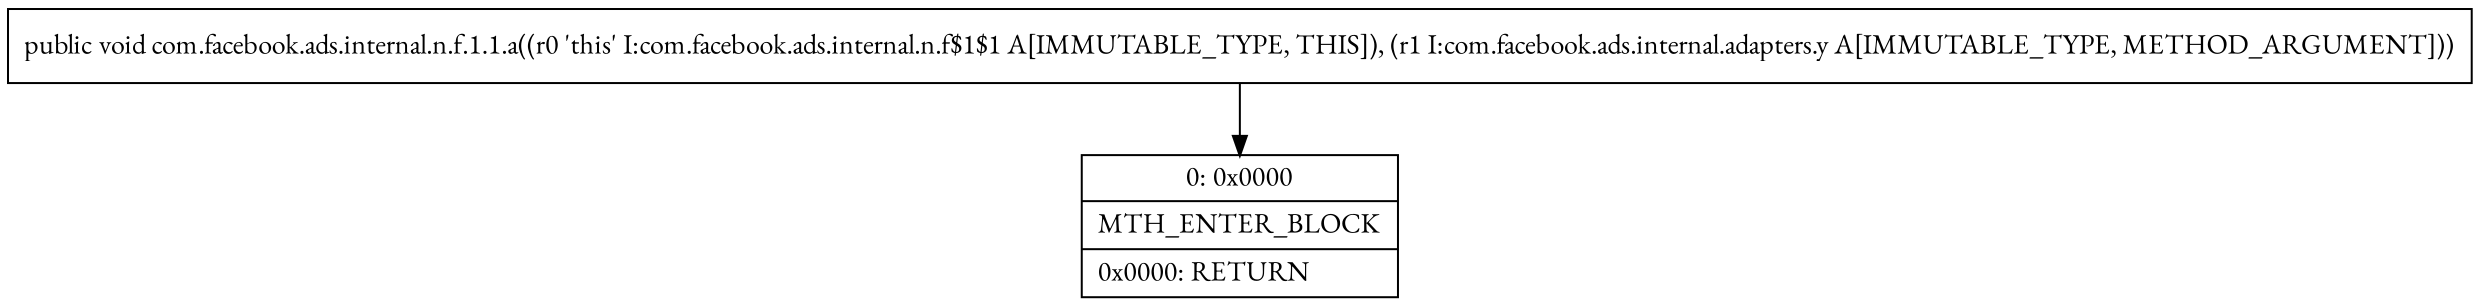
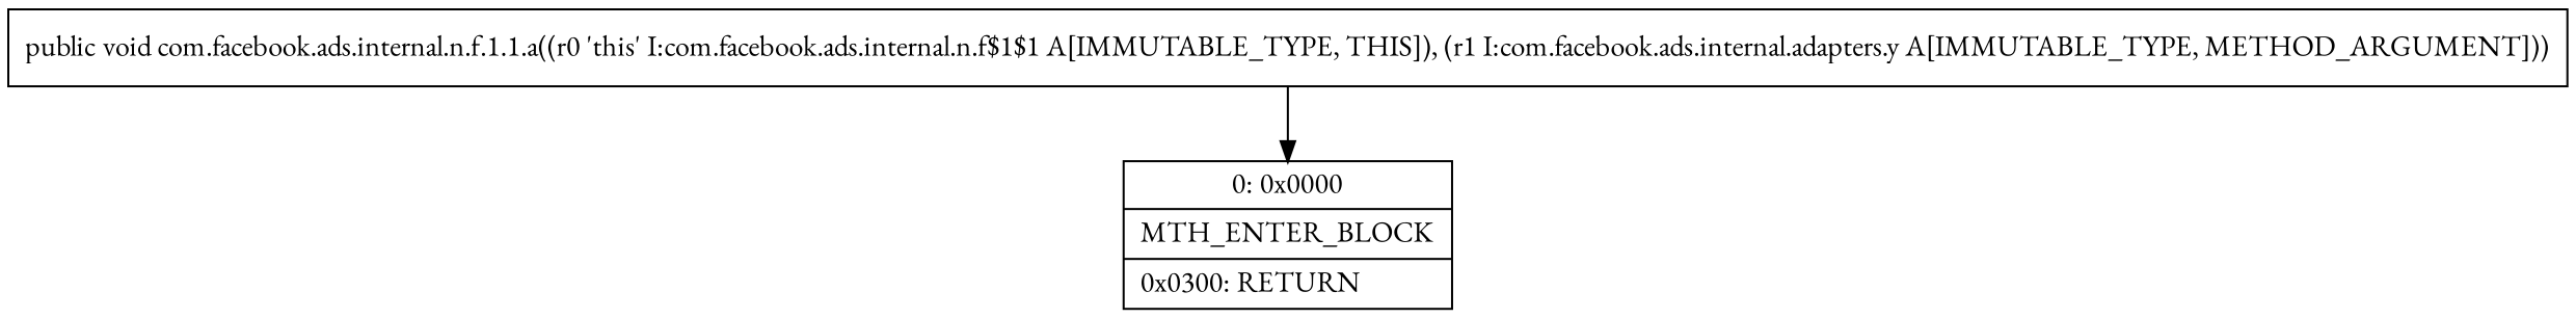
  digraph {
    fontname="EB Garamond"
    node [shape=record fontname="EB Garamond"]
-   n1 [label="{0\:\ 0x0000|MTH_ENTER_BLOCK\l|0x0000: RETURN   \l}"]
+   n1 [label="{0\:\ 0x0000|MTH_ENTER_BLOCK\l|0x0300: RETURN   \l}"]
    n2 [label="{public void com.facebook.ads.internal.n.f.1.1.a((r0 'this' I:com.facebook.ads.internal.n.f$1$1 A[IMMUTABLE_TYPE, THIS]), (r1 I:com.facebook.ads.internal.adapters.y A[IMMUTABLE_TYPE, METHOD_ARGUMENT])) }"]
    n2 -> n1 [fontname="EB Garamond"]
  }
